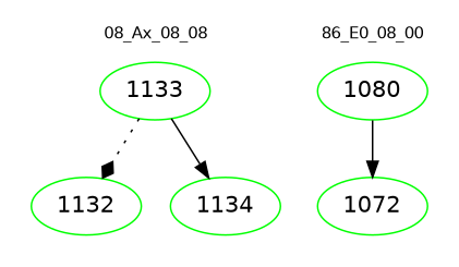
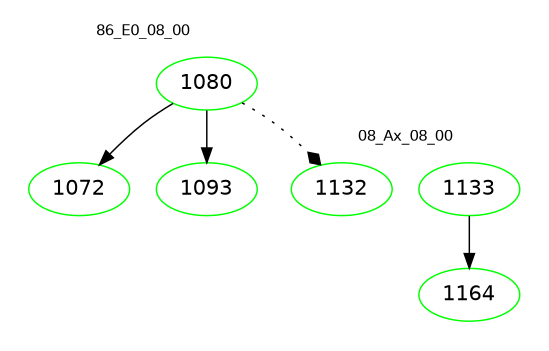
  digraph {
    fontname="DejaVu Sans"
    node [color=green fontname="DejaVu Sans"]
    edge [arrowhead=normal color=black fontname="DejaVu Sans" style=solid]
    n1 [label=1133]
    n2 [label=1132]
-   n3 [label=1134]
+   n3 [label=1164]
    n4 [label=1080]
    n5 [label=1072]
+   n6 [label=1093]
    subgraph cluster_1 {
      color=white
      fontsize=10
-     label="08_Ax_08_08"
+     label="08_Ax_08_00"
      n1
      n2
      n3
    }
    subgraph cluster_2 {
      color=white
      fontsize=10
      label="86_E0_08_00"
      n4
      n5
+     n6
    }
-   n1 -> n2 [arrowhead=diamond style=dotted]
+   n4 -> n2 [arrowhead=diamond style=dotted]
    n1 -> n3
    n4 -> n5
+   n4 -> n6
  }
